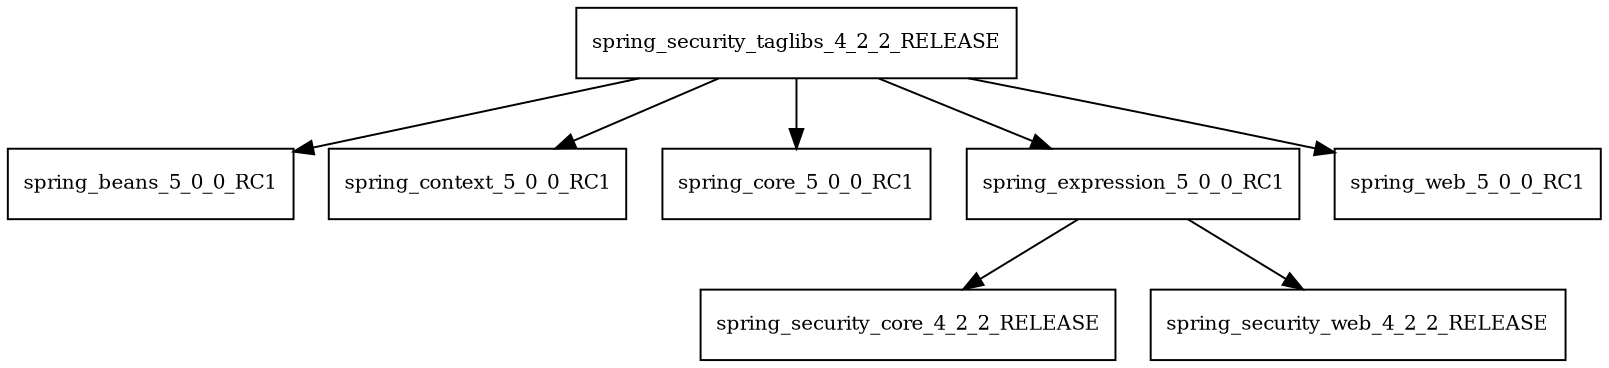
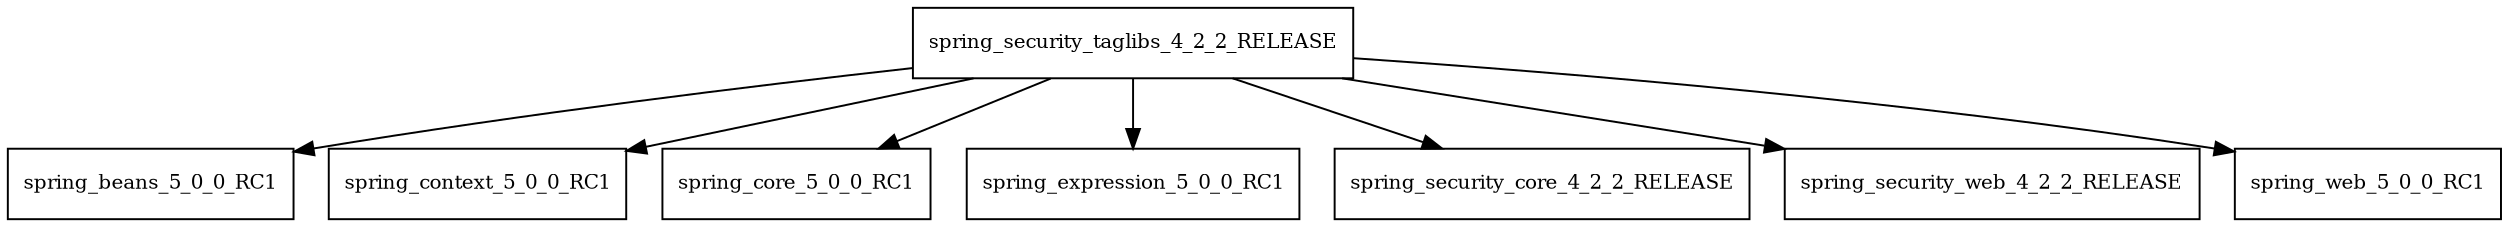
  digraph {
    node [fontsize=10.0 shape=box]
    spring_security_taglibs_4_2_2_RELEASE
    spring_beans_5_0_0_RC1
    spring_context_5_0_0_RC1
    spring_core_5_0_0_RC1
    spring_expression_5_0_0_RC1
    spring_security_core_4_2_2_RELEASE
    spring_security_web_4_2_2_RELEASE
    spring_web_5_0_0_RC1
    spring_security_taglibs_4_2_2_RELEASE -> spring_beans_5_0_0_RC1
    spring_security_taglibs_4_2_2_RELEASE -> spring_context_5_0_0_RC1
    spring_security_taglibs_4_2_2_RELEASE -> spring_core_5_0_0_RC1
    spring_security_taglibs_4_2_2_RELEASE -> spring_expression_5_0_0_RC1
-   spring_expression_5_0_0_RC1 -> spring_security_core_4_2_2_RELEASE
-   spring_expression_5_0_0_RC1 -> spring_security_web_4_2_2_RELEASE
+   spring_security_taglibs_4_2_2_RELEASE -> spring_security_core_4_2_2_RELEASE
+   spring_security_taglibs_4_2_2_RELEASE -> spring_security_web_4_2_2_RELEASE
    spring_security_taglibs_4_2_2_RELEASE -> spring_web_5_0_0_RC1
  }
